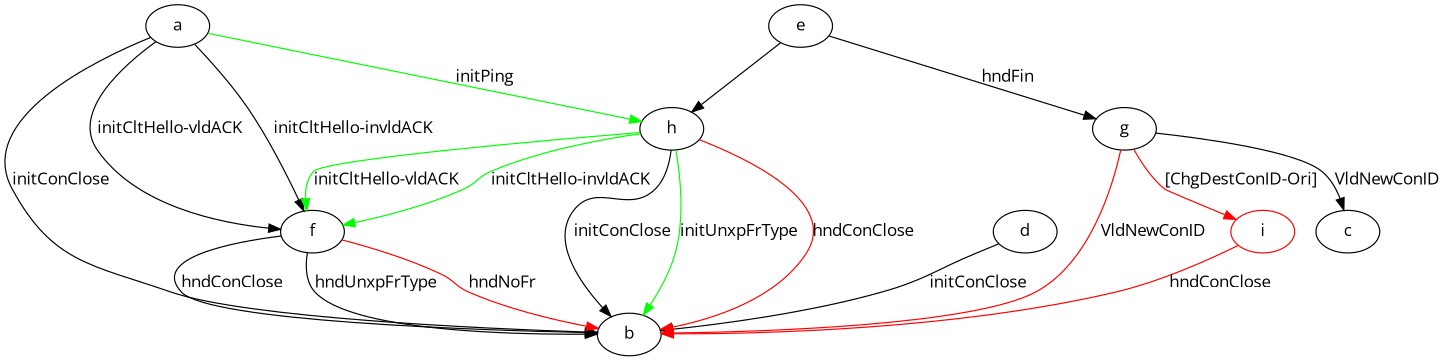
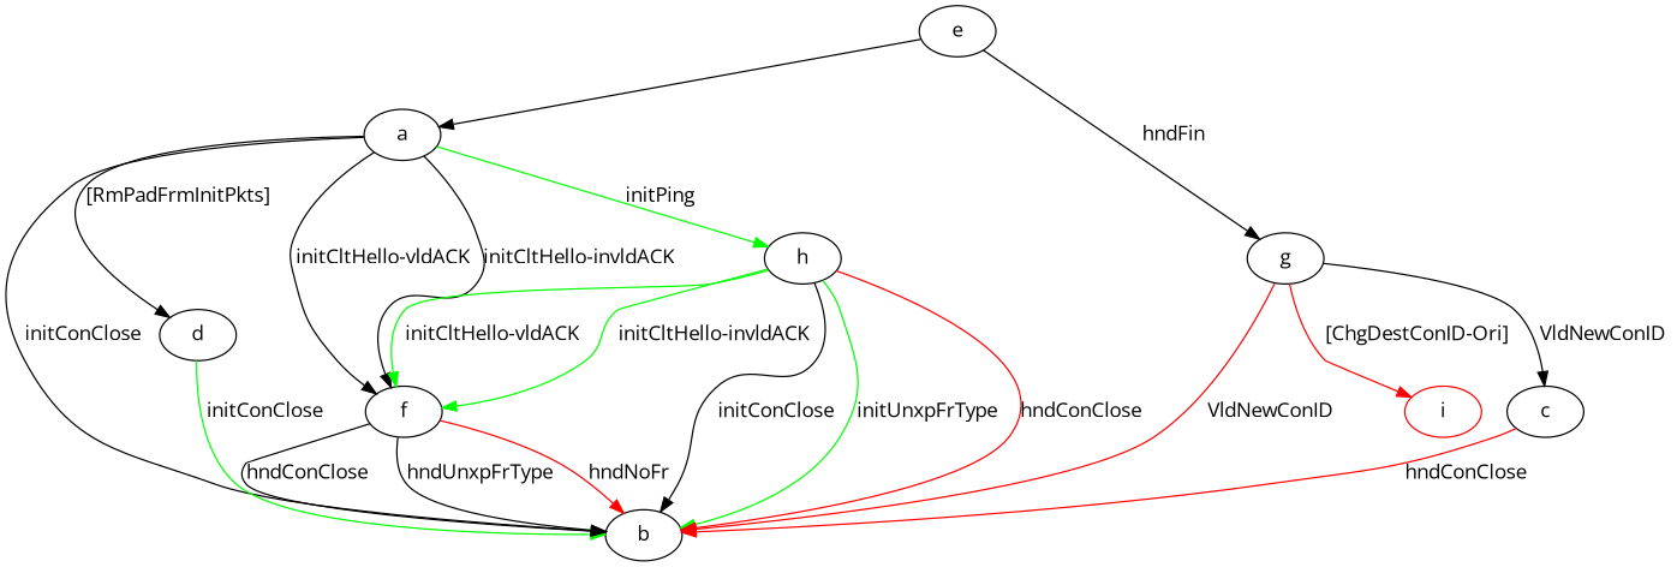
  digraph {
    fontname="Open Sans"
    node [fontname="Open Sans"]
    edge [fontname="Open Sans"]
    a
    b
    d
    f
    h
    g
    i [color=red]
    c
    e
    a -> b [label="initConClose "]
+   a -> d [label="[RmPadFrmInitPkts] "]
    a -> f [label="initCltHello-vldACK "]
    a -> f [label="initCltHello-invldACK "]
    a -> h [color=green label="initPing "]
-   d -> b [label="initConClose "]
+   d -> b [label="initConClose " color=green]
    f -> b [label="hndConClose "]
    f -> b [label="hndUnxpFrType "]
    f -> b [color=red label="hndNoFr "]
    h -> b [label="initConClose "]
    h -> b [color=green label="initUnxpFrType "]
    h -> b [color=red label="hndConClose "]
    h -> f [color=green label="initCltHello-vldACK "]
    h -> f [color=green label="initCltHello-invldACK "]
    g -> b [color=red label="VldNewConID "]
    g -> i [color=red label="[ChgDestConID-Ori] "]
    g -> c [label="VldNewConID "]
-   i -> b [color=red label="hndConClose "]
-   e -> h
+   c -> b [color=red label="hndConClose "]
+   e -> a
    e -> g [label="hndFin "]
  }
